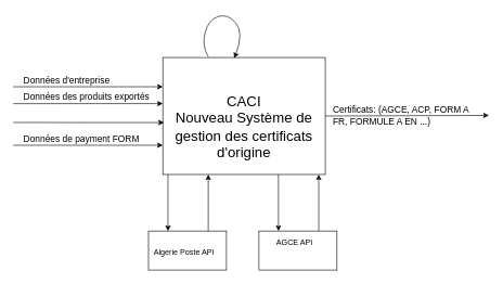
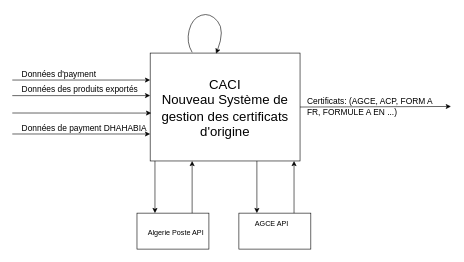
  <mxCell id="0" />
  <mxCell id="1" parent="0" />
  <mxCell id="2" value="" style="rounded=0;whiteSpace=wrap;html=1;" parent="1" vertex="1"><mxGeometry x="250" y="88" width="250" height="180" as="geometry" /></mxCell>
  <mxCell id="3" value="" style="endArrow=classic;html=1;entryX=0;entryY=0.25;entryDx=0;entryDy=0;" parent="1" target="2" edge="1"><mxGeometry width="50" height="50" relative="1" as="geometry"><mxPoint x="20" y="133" as="sourcePoint" /><mxPoint x="300" y="288" as="targetPoint" /></mxGeometry></mxCell>
  <mxCell id="4" value="" style="endArrow=classic;html=1;entryX=0;entryY=0.394;entryDx=0;entryDy=0;entryPerimeter=0;" parent="1" target="2" edge="1"><mxGeometry width="50" height="50" relative="1" as="geometry"><mxPoint x="20" y="159" as="sourcePoint" /><mxPoint x="240" y="158" as="targetPoint" /></mxGeometry></mxCell>
- <mxCell id="5" value="&lt;font style=&quot;font-size: 22px;&quot;&gt;CACI&lt;br style=&quot;font-size: 22px;&quot;&gt;Nouveau Système de gestion des certificats d'origine&lt;br style=&quot;font-size: 22px;&quot;&gt;&lt;/font&gt;" style="text;html=1;strokeColor=none;fillColor=none;align=center;verticalAlign=middle;whiteSpace=wrap;rounded=0;fontSize=22;" parent="1" vertex="1"><mxGeometry x="260" y="130" width="230" height="130" as="geometry" /></mxCell>
- <mxCell id="6" value="Données d'entreprise" style="text;html=1;strokeColor=none;fillColor=none;align=left;verticalAlign=middle;whiteSpace=wrap;rounded=0;fontSize=14;" parent="1" vertex="1"><mxGeometry x="34" y="113" width="146" height="20" as="geometry" /></mxCell>
+ <mxCell id="5" value="&lt;font style=&quot;font-size: 22px;&quot;&gt;CACI&lt;br style=&quot;font-size: 22px;&quot;&gt;Nouveau Système de gestion des certificats d'origine&lt;br style=&quot;font-size: 22px;&quot;&gt;&lt;/font&gt;" style="text;html=1;strokeColor=none;fillColor=none;align=center;verticalAlign=middle;whiteSpace=wrap;rounded=0;fontSize=22;" parent="1" vertex="1"><mxGeometry x="260" y="115" width="230" height="130" as="geometry" /></mxCell>
+ <mxCell id="6" value="Données d'payment" style="text;html=1;strokeColor=none;fillColor=none;align=left;verticalAlign=middle;whiteSpace=wrap;rounded=0;fontSize=14;" parent="1" vertex="1"><mxGeometry x="34" y="113" width="146" height="20" as="geometry" /></mxCell>
  <mxCell id="7" value="Données des produits exportés" style="text;html=1;strokeColor=none;fillColor=none;align=left;verticalAlign=middle;whiteSpace=wrap;rounded=0;fontSize=14;" parent="1" vertex="1"><mxGeometry x="34" y="138" width="196" height="20" as="geometry" /></mxCell>
  <mxCell id="8" value="" style="endArrow=classic;html=1;entryX=0.007;entryY=0.556;entryDx=0;entryDy=0;entryPerimeter=0;" parent="1" target="2" edge="1"><mxGeometry width="50" height="50" relative="1" as="geometry"><mxPoint x="20" y="188" as="sourcePoint" /><mxPoint x="250" y="181" as="targetPoint" /></mxGeometry></mxCell>
  <mxCell id="9" value="" style="curved=1;endArrow=classic;html=1;exitX=0.28;exitY=-0.018;exitDx=0;exitDy=0;exitPerimeter=0;" parent="1" edge="1"><mxGeometry width="50" height="50" relative="1" as="geometry"><mxPoint x="320" y="86.76" as="sourcePoint" /><mxPoint x="360" y="89" as="targetPoint" /><Array as="points"><mxPoint x="310" y="70" /><mxPoint x="320" y="30" /><mxPoint x="350" y="20" /><mxPoint x="375" y="50" /></Array></mxGeometry></mxCell>
  <mxCell id="10" value="" style="endArrow=classic;html=1;entryX=0;entryY=0.75;entryDx=0;entryDy=0;" parent="1" target="2" edge="1"><mxGeometry width="50" height="50" relative="1" as="geometry"><mxPoint x="20" y="223" as="sourcePoint" /><mxPoint x="70" y="288" as="targetPoint" /></mxGeometry></mxCell>
- <mxCell id="11" value="Données de payment FORM" style="text;html=1;strokeColor=none;fillColor=none;align=left;verticalAlign=middle;whiteSpace=wrap;rounded=0;fontSize=14;" parent="1" vertex="1"><mxGeometry x="34" y="203" width="216" height="20" as="geometry" /></mxCell>
+ <mxCell id="11" value="Données de payment DHAHABIA" style="text;html=1;strokeColor=none;fillColor=none;align=left;verticalAlign=middle;whiteSpace=wrap;rounded=0;fontSize=14;" parent="1" vertex="1"><mxGeometry x="34" y="203" width="216" height="20" as="geometry" /></mxCell>
  <mxCell id="12" value="" style="endArrow=classic;html=1;entryX=0.007;entryY=0.556;entryDx=0;entryDy=0;entryPerimeter=0;exitX=1;exitY=0.5;exitDx=0;exitDy=0;" parent="1" source="2" edge="1"><mxGeometry width="50" height="50" relative="1" as="geometry"><mxPoint x="520" y="168" as="sourcePoint" /><mxPoint x="751.75" y="177.08" as="targetPoint" /></mxGeometry></mxCell>
  <mxCell id="13" value="&lt;font style=&quot;font-size: 14px&quot;&gt;Certificats: (AGCE, ACP, FORM A FR, FORMULE A EN ...)&lt;/font&gt;" style="text;html=1;strokeColor=none;fillColor=none;align=left;verticalAlign=middle;whiteSpace=wrap;rounded=0;" parent="1" vertex="1"><mxGeometry x="510" y="167" width="230" height="20" as="geometry" /></mxCell>
  <mxCell id="14" value="" style="rounded=0;whiteSpace=wrap;html=1;fontSize=22;align=left;" parent="1" vertex="1"><mxGeometry x="228" y="355" width="120" height="60" as="geometry" /></mxCell>
- <mxCell id="15" value="&lt;span style=&quot;font-size: 12px&quot;&gt;Algerie Poste API&lt;/span&gt;" style="text;html=1;strokeColor=none;fillColor=none;align=center;verticalAlign=middle;whiteSpace=wrap;rounded=0;fontSize=22;" parent="1" vertex="1"><mxGeometry x="232.5" y="375" width="100" height="20" as="geometry" /></mxCell>
+ <mxCell id="15" value="&lt;span style=&quot;font-size: 12px&quot;&gt;Algerie Poste API&lt;/span&gt;" style="text;html=1;strokeColor=none;fillColor=none;align=center;verticalAlign=middle;whiteSpace=wrap;rounded=0;fontSize=22;" parent="1" vertex="1"><mxGeometry x="242.5" y="375" width="100" height="20" as="geometry" /></mxCell>
  <mxCell id="16" value="" style="endArrow=classic;html=1;fontSize=22;entryX=0.25;entryY=0;entryDx=0;entryDy=0;" parent="1" target="14" edge="1"><mxGeometry width="50" height="50" relative="1" as="geometry"><mxPoint x="258" y="268" as="sourcePoint" /><mxPoint x="-2" y="435" as="targetPoint" /></mxGeometry></mxCell>
  <mxCell id="17" value="" style="endArrow=classic;html=1;fontSize=22;" parent="1" edge="1"><mxGeometry width="50" height="50" relative="1" as="geometry"><mxPoint x="320" y="355" as="sourcePoint" /><mxPoint x="320" y="268" as="targetPoint" /></mxGeometry></mxCell>
  <mxCell id="18" value="" style="rounded=0;whiteSpace=wrap;html=1;fontSize=22;align=left;" parent="1" vertex="1"><mxGeometry x="398" y="355" width="120" height="60" as="geometry" /></mxCell>
  <mxCell id="19" value="&lt;span style=&quot;font-size: 12px&quot;&gt;AGCE API&lt;/span&gt;" style="text;html=1;strokeColor=none;fillColor=none;align=center;verticalAlign=middle;whiteSpace=wrap;rounded=0;fontSize=22;" parent="1" vertex="1"><mxGeometry x="402.5" y="360" width="100" height="20" as="geometry" /></mxCell>
  <mxCell id="20" value="" style="endArrow=classic;html=1;fontSize=22;entryX=0.25;entryY=0;entryDx=0;entryDy=0;" parent="1" target="18" edge="1"><mxGeometry width="50" height="50" relative="1" as="geometry"><mxPoint x="428" y="268" as="sourcePoint" /><mxPoint x="168" y="435" as="targetPoint" /></mxGeometry></mxCell>
  <mxCell id="21" value="" style="endArrow=classic;html=1;fontSize=22;" parent="1" edge="1"><mxGeometry width="50" height="50" relative="1" as="geometry"><mxPoint x="490" y="355" as="sourcePoint" /><mxPoint x="490" y="268" as="targetPoint" /></mxGeometry></mxCell>
